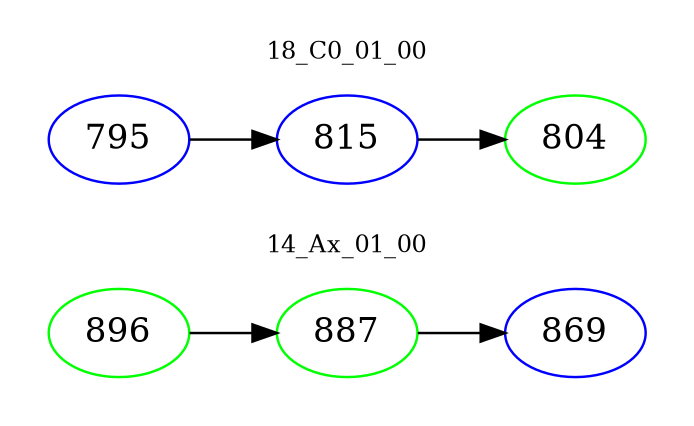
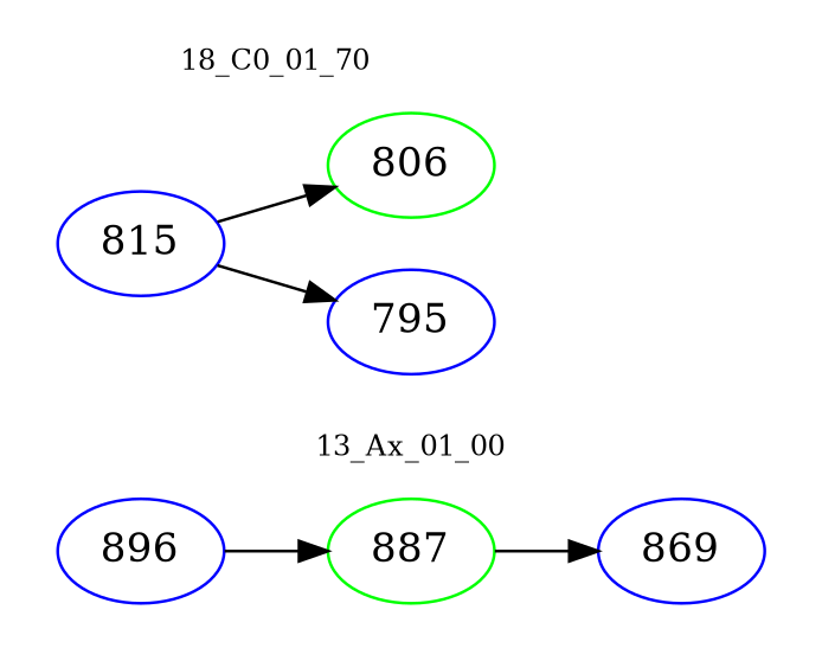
  digraph {
    fontname="DejaVu Serif"
    rankdir=LR
    node [color=green fontname="DejaVu Serif"]
    edge [color=black fontname="DejaVu Serif"]
    n1 [label=887]
    n2 [color=blue label=869]
-   n3 [label=896]
+   n3 [color=blue label=896]
    n4 [color=blue label=815]
    n5 [color=blue label=795]
-   n6 [label=804]
+   n6 [label=806]
    subgraph cluster_1 {
      color=white
      fontsize=10
-     label="14_Ax_01_00"
+     label="13_Ax_01_00"
      n1
      n2
      n3
    }
    subgraph cluster_2 {
      color=white
      fontsize=10
-     label="18_C0_01_00"
+     label="18_C0_01_70"
      n4
      n5
      n6
    }
    n1 -> n2
    n3 -> n1
-   n5 -> n4
+   n4 -> n5
    n4 -> n6
  }
